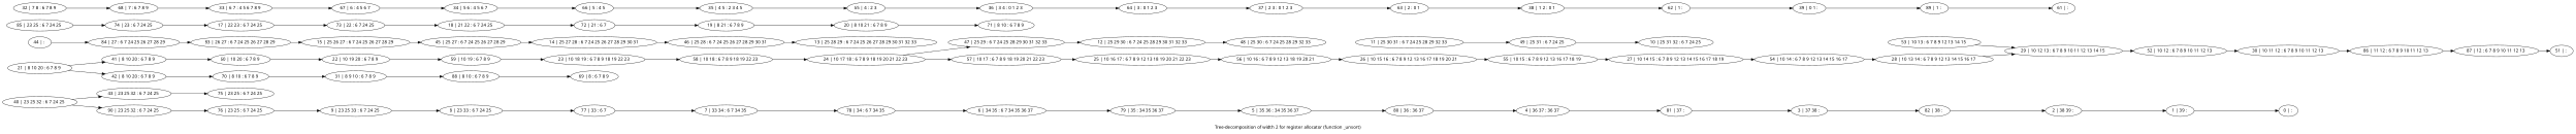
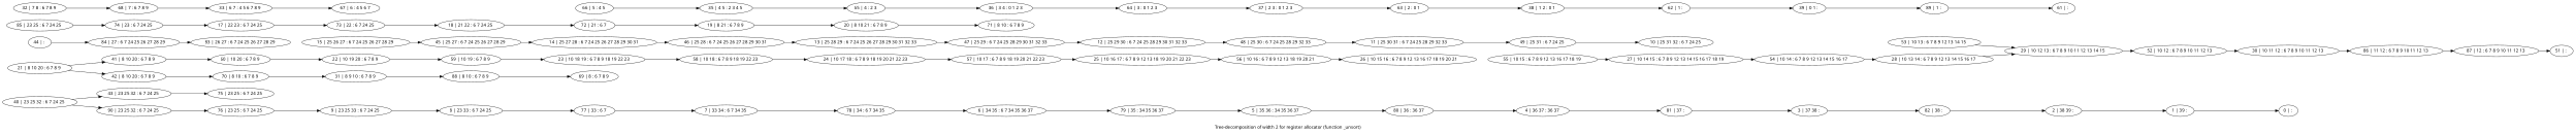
  digraph {
    fontname="Noto Sans"
    label="Tree-decomposition of width 2 for register allocator (function _unsort)"
    rankdir=LR
    node [fontname="Noto Sans"]
    edge [fontname="Noto Sans"]
    n1 [label="0 | : "]
    n2 [label="1 | 39 : "]
    n3 [label="2 | 38 39 : "]
    n4 [label="3 | 37 38 : "]
    n5 [label="82 | 38 : "]
    n6 [label="4 | 36 37 : 36 37 "]
    n7 [label="81 | 37 : "]
    n8 [label="5 | 35 36 : 34 35 36 37 "]
    n9 [label="80 | 36 : 36 37 "]
    n10 [label="6 | 34 35 : 6 7 34 35 36 37 "]
    n11 [label="79 | 35 : 34 35 36 37 "]
    n12 [label="7 | 33 34 : 6 7 34 35 "]
    n13 [label="78 | 34 : 6 7 34 35 "]
    n14 [label="8 | 23 33 : 6 7 24 25 "]
    n15 [label="77 | 33 : 6 7 "]
    n16 [label="9 | 23 25 33 : 6 7 24 25 "]
    n17 [label="10 | 25 31 32 : 6 7 24 25 "]
    n18 [label="11 | 25 30 31 : 6 7 24 25 28 29 32 33 "]
    n19 [label="49 | 25 31 : 6 7 24 25 "]
    n20 [label="12 | 25 29 30 : 6 7 24 25 28 29 30 31 32 33 "]
    n21 [label="48 | 25 30 : 6 7 24 25 28 29 32 33 "]
    n22 [label="13 | 25 28 29 : 6 7 24 25 26 27 28 29 30 31 32 33 "]
    n23 [label="47 | 25 29 : 6 7 24 25 28 29 30 31 32 33 "]
    n24 [label="14 | 25 27 28 : 6 7 24 25 26 27 28 29 30 31 "]
    n25 [label="46 | 25 28 : 6 7 24 25 26 27 28 29 30 31 "]
    n26 [label="15 | 25 26 27 : 6 7 24 25 26 27 28 29 "]
    n27 [label="45 | 25 27 : 6 7 24 25 26 27 28 29 "]
    n28 [label="85 | 23 25 : 6 7 24 25 "]
    n29 [label="74 | 23 : 6 7 24 25 "]
    n30 [label="17 | 22 23 : 6 7 24 25 "]
    n31 [label="73 | 22 : 6 7 24 25 "]
    n32 [label="18 | 21 22 : 6 7 24 25 "]
    n33 [label="72 | 21 : 6 7 "]
    n34 [label="19 | 8 21 : 6 7 8 9 "]
    n35 [label="20 | 8 10 21 : 6 7 8 9 "]
    n36 [label="71 | 8 10 : 6 7 8 9 "]
    n37 [label="21 | 8 10 20 : 6 7 8 9 "]
    n38 [label="41 | 8 10 20 : 6 7 8 9 "]
    n39 [label="42 | 8 10 20 : 6 7 8 9 "]
    n40 [label="60 | 10 20 : 6 7 8 9 "]
    n41 [label="70 | 8 10 : 6 7 8 9 "]
    n42 [label="22 | 10 19 20 : 6 7 8 9 "]
    n43 [label="59 | 10 19 : 6 7 8 9 "]
    n44 [label="23 | 10 18 19 : 6 7 8 9 18 19 22 23 "]
    n45 [label="58 | 10 18 : 6 7 8 9 18 19 22 23 "]
    n46 [label="24 | 10 17 18 : 6 7 8 9 18 19 20 21 22 23 "]
    n47 [label="57 | 10 17 : 6 7 8 9 18 19 20 21 22 23 "]
    n48 [label="25 | 10 16 17 : 6 7 8 9 12 13 18 19 20 21 22 23 "]
    n49 [label="56 | 10 16 : 6 7 8 9 12 13 18 19 20 21 "]
    n50 [label="26 | 10 15 16 : 6 7 8 9 12 13 16 17 18 19 20 21 "]
    n51 [label="55 | 10 15 : 6 7 8 9 12 13 16 17 18 19 "]
    n52 [label="27 | 10 14 15 : 6 7 8 9 12 13 14 15 16 17 18 19 "]
    n53 [label="54 | 10 14 : 6 7 8 9 12 13 14 15 16 17 "]
    n54 [label="28 | 10 13 14 : 6 7 8 9 12 13 14 15 16 17 "]
    n55 [label="29 | 10 12 13 : 6 7 8 9 10 11 12 13 14 15 "]
    n56 [label="53 | 10 13 : 6 7 8 9 12 13 14 15 "]
    n57 [label="52 | 10 12 : 6 7 8 9 10 11 12 13 "]
    n58 [label="30 | 10 11 12 : 6 7 8 9 10 11 12 13 "]
    n59 [label="86 | 11 12 : 6 7 8 9 10 11 12 13 "]
    n60 [label="87 | 12 : 6 7 8 9 10 11 12 13 "]
    n61 [label="31 | 8 9 10 : 6 7 8 9 "]
    n62 [label="88 | 8 10 : 6 7 8 9 "]
    n63 [label="69 | 8 : 6 7 8 9 "]
    n64 [label="32 | 7 8 : 6 7 8 9 "]
    n65 [label="68 | 7 : 6 7 8 9 "]
    n66 [label="33 | 6 7 : 4 5 6 7 8 9 "]
    n67 [label="67 | 6 : 4 5 6 7 "]
-   n68 [label="34 | 5 6 : 4 5 6 7 "]
    n69 [label="66 | 5 : 4 5 "]
    n70 [label="35 | 4 5 : 2 3 4 5 "]
    n71 [label="65 | 4 : 2 3 "]
    n72 [label="36 | 3 4 : 0 1 2 3 "]
    n73 [label="64 | 3 : 0 1 2 3 "]
    n74 [label="37 | 2 3 : 0 1 2 3 "]
    n75 [label="63 | 2 : 0 1 "]
    n76 [label="38 | 1 2 : 0 1 "]
    n77 [label="62 | 1 : "]
    n78 [label="39 | 0 1 : "]
    n79 [label="89 | 1 : "]
    n80 [label="61 | : "]
    n81 [label="40 | 23 25 32 : 6 7 24 25 "]
    n82 [label="43 | 23 25 32 : 6 7 24 25 "]
    n83 [label="90 | 23 25 32 : 6 7 24 25 "]
    n84 [label="75 | 23 25 : 6 7 24 25 "]
    n85 [label="76 | 23 25 : 6 7 24 25 "]
    n86 [label="44 | : "]
    n87 [label="84 | 27 : 6 7 24 25 26 27 28 29 "]
    n88 [label="83 | 26 27 : 6 7 24 25 26 27 28 29 "]
    n89 [label="51 | : "]
    n2 -> n1
    n3 -> n2
    n4 -> n5
    n5 -> n3
    n6 -> n7
    n7 -> n4
    n8 -> n9
    n9 -> n6
    n10 -> n11
    n11 -> n8
    n12 -> n13
    n13 -> n10
    n14 -> n15
    n15 -> n12
    n16 -> n14
    n18 -> n19
    n19 -> n17
    n20 -> n21
-   n46 -> n23
+   n21 -> n18
+   n22 -> n23
    n23 -> n20
    n24 -> n25
    n25 -> n22
    n26 -> n27
    n27 -> n24
    n28 -> n29
    n29 -> n30
    n30 -> n31
    n31 -> n32
    n32 -> n33
    n33 -> n34
    n34 -> n35
    n35 -> n36
    n37 -> n38
    n37 -> n39
    n38 -> n40
    n39 -> n41
    n40 -> n42
    n41 -> n61
    n42 -> n43
    n43 -> n44
    n44 -> n45
    n45 -> n46
    n46 -> n47
    n47 -> n48
    n48 -> n49
    n49 -> n50
-   n50 -> n51
    n51 -> n52
    n52 -> n53
    n53 -> n54
    n54 -> n55
    n55 -> n57
    n56 -> n55
    n57 -> n58
    n58 -> n59
    n59 -> n60
    n60 -> n89
    n61 -> n62
    n62 -> n63
    n64 -> n65
    n65 -> n66
    n66 -> n67
-   n67 -> n68
-   n68 -> n69
    n69 -> n70
    n70 -> n71
    n71 -> n72
    n72 -> n73
    n73 -> n74
    n74 -> n75
    n75 -> n76
    n76 -> n77
    n77 -> n78
    n78 -> n79
    n79 -> n80
    n81 -> n82
    n81 -> n83
    n82 -> n84
    n83 -> n85
    n85 -> n16
    n86 -> n87
    n87 -> n88
-   n88 -> n26
  }
